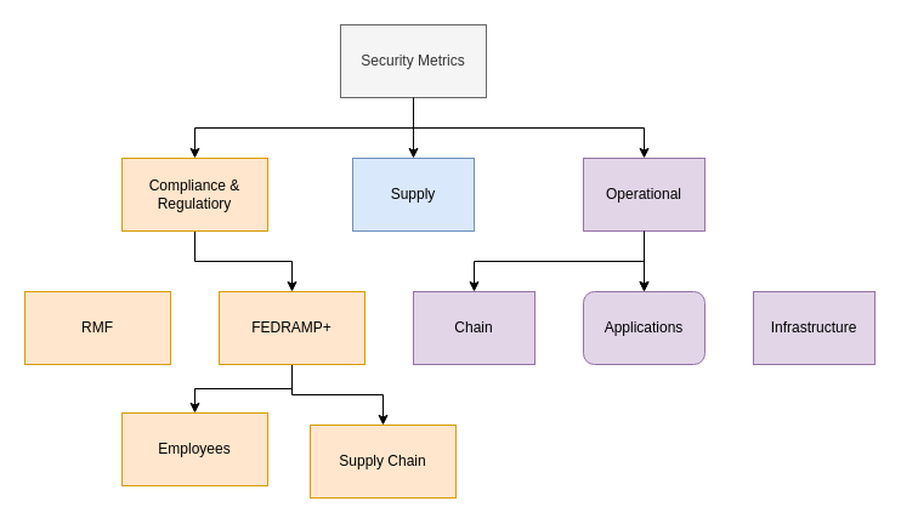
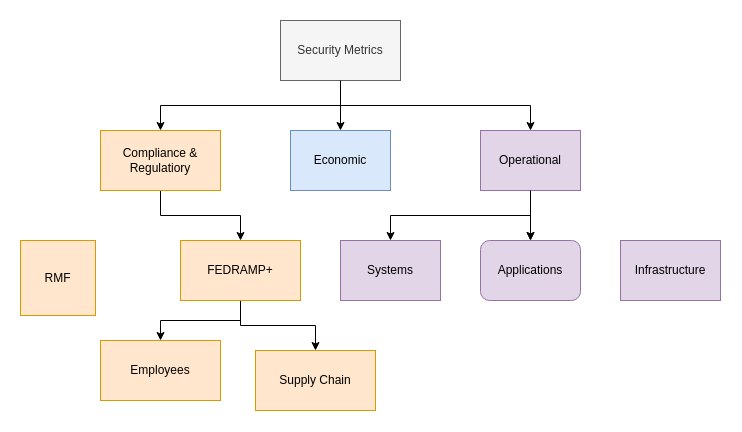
  <mxCell id="0" />
  <mxCell id="1" parent="0" />
  <mxCell id="2" value="" style="edgeStyle=orthogonalEdgeStyle;rounded=0;html=1;jettySize=auto;orthogonalLoop=1;exitX=0.5;exitY=1;" edge="1" parent="1" source="4" target="6"><mxGeometry relative="1" as="geometry" /></mxCell>
  <mxCell id="3" style="edgeStyle=orthogonalEdgeStyle;rounded=0;html=1;endArrow=classic;endFill=1;jettySize=auto;orthogonalLoop=1;strokeColor=#000000;fontColor=#006633;" edge="1" parent="1" source="4" target="21"><mxGeometry relative="1" as="geometry" /></mxCell>
  <mxCell id="4" value="Security Metrics" style="whiteSpace=wrap;html=1;align=center;treeFolding=1;container=1;recursiveResize=0;fillColor=#f5f5f5;strokeColor=#666666;fontColor=#333333;" vertex="1" parent="1"><mxGeometry x="280" y="20" width="120" height="60" as="geometry" /></mxCell>
  <mxCell id="5" value="" style="edgeStyle=orthogonalEdgeStyle;rounded=0;html=1;jettySize=auto;orthogonalLoop=1;" edge="1" parent="1" source="6" target="9"><mxGeometry relative="1" as="geometry" /></mxCell>
  <mxCell id="6" value="Compliance &amp;amp; Regulatiory" style="whiteSpace=wrap;html=1;align=center;treeFolding=1;container=1;recursiveResize=0;fillColor=#ffe6cc;strokeColor=#d79b00;" vertex="1" parent="1"><mxGeometry x="100" y="130" width="120" height="60" as="geometry" /></mxCell>
  <mxCell id="7" value="" style="edgeStyle=orthogonalEdgeStyle;rounded=0;html=1;jettySize=auto;orthogonalLoop=1;" edge="1" parent="1" source="9" target="11"><mxGeometry relative="1" as="geometry" /></mxCell>
  <mxCell id="8" value="" style="edgeStyle=orthogonalEdgeStyle;rounded=0;html=1;jettySize=auto;orthogonalLoop=1;" edge="1" parent="1" source="9" target="10"><mxGeometry relative="1" as="geometry" /></mxCell>
  <mxCell id="9" value="FEDRAMP+" style="whiteSpace=wrap;html=1;align=center;treeFolding=1;container=1;recursiveResize=0;fillColor=#ffe6cc;strokeColor=#d79b00;" vertex="1" parent="1"><mxGeometry x="180" y="240" width="120" height="60" as="geometry" /></mxCell>
  <mxCell id="10" value="Supply Chain" style="whiteSpace=wrap;html=1;align=center;treeFolding=1;container=1;recursiveResize=0;fillColor=#ffe6cc;strokeColor=#d79b00;" vertex="1" parent="1"><mxGeometry x="255" y="350" width="120" height="60" as="geometry" /></mxCell>
  <mxCell id="11" value="Employees" style="whiteSpace=wrap;html=1;align=center;treeFolding=1;container=1;recursiveResize=0;fillColor=#ffe6cc;strokeColor=#d79b00;" vertex="1" parent="1"><mxGeometry x="100" y="340" width="120" height="60" as="geometry" /></mxCell>
- <mxCell id="12" value="RMF" style="whiteSpace=wrap;html=1;align=center;treeFolding=1;container=1;recursiveResize=0;fillColor=#ffe6cc;strokeColor=#d79b00;" vertex="1" parent="1"><mxGeometry x="20" y="240" width="120" height="60" as="geometry" /></mxCell>
+ <mxCell id="12" value="RMF" style="whiteSpace=wrap;html=1;align=center;treeFolding=1;container=1;recursiveResize=0;fillColor=#ffe6cc;strokeColor=#d79b00;" vertex="1" parent="1"><mxGeometry x="20" y="240" width="75" height="75" as="geometry" /></mxCell>
  <mxCell id="13" value="" style="edgeStyle=orthogonalEdgeStyle;rounded=0;html=1;jettySize=auto;orthogonalLoop=1;exitX=0.5;exitY=1;" edge="1" parent="1" source="15" target="16"><mxGeometry relative="1" as="geometry" /></mxCell>
  <mxCell id="14" value="" style="edgeStyle=orthogonalEdgeStyle;rounded=0;html=1;endArrow=classic;endFill=1;jettySize=auto;orthogonalLoop=1;strokeColor=#000000;fontColor=#006633;" edge="1" parent="1" source="15" target="16"><mxGeometry relative="1" as="geometry" /></mxCell>
  <mxCell id="15" value="Operational&lt;br&gt;" style="whiteSpace=wrap;html=1;align=center;verticalAlign=middle;container=1;recursiveResize=0;treeFolding=1;fillColor=#e1d5e7;strokeColor=#9673a6;flipV=1;" vertex="1" parent="1"><mxGeometry x="480" y="130" width="100" height="60" as="geometry" /></mxCell>
  <mxCell id="16" value="Applications&lt;br&gt;" style="whiteSpace=wrap;html=1;align=center;verticalAlign=middle;container=1;recursiveResize=0;treeFolding=1;fillColor=#e1d5e7;strokeColor=#9673a6;rounded=1;" vertex="1" parent="1"><mxGeometry x="480" y="240" width="100" height="60" as="geometry" /></mxCell>
  <mxCell id="17" value="Infrastructure" style="whiteSpace=wrap;html=1;align=center;verticalAlign=middle;container=1;recursiveResize=0;treeFolding=1;fillColor=#e1d5e7;strokeColor=#9673a6;" vertex="1" parent="1"><mxGeometry x="620" y="240" width="100" height="60" as="geometry" /></mxCell>
  <mxCell id="18" value="" style="edgeStyle=elbowEdgeStyle;elbow=vertical;startArrow=none;endArrow=classic;rounded=0;exitX=0.5;exitY=1;" edge="1" parent="1" source="4" target="15"><mxGeometry relative="1" as="geometry"><mxPoint x="110" y="80" as="sourcePoint" /></mxGeometry></mxCell>
- <mxCell id="19" value="Chain" style="whiteSpace=wrap;html=1;align=center;verticalAlign=middle;container=1;recursiveResize=0;treeFolding=1;fillColor=#e1d5e7;strokeColor=#9673a6;" vertex="1" parent="1"><mxGeometry x="340" y="240" width="100" height="60" as="geometry" /></mxCell>
+ <mxCell id="19" value="Systems" style="whiteSpace=wrap;html=1;align=center;verticalAlign=middle;container=1;recursiveResize=0;treeFolding=1;fillColor=#e1d5e7;strokeColor=#9673a6;" vertex="1" parent="1"><mxGeometry x="340" y="240" width="100" height="60" as="geometry" /></mxCell>
  <mxCell id="20" value="" style="edgeStyle=elbowEdgeStyle;elbow=vertical;startArrow=none;endArrow=classic;rounded=0;endFill=1;" edge="1" parent="1" source="15" target="19"><mxGeometry relative="1" as="geometry"><mxPoint x="230" y="200" as="sourcePoint" /></mxGeometry></mxCell>
- <mxCell id="21" value="Supply&lt;br&gt;" style="whiteSpace=wrap;html=1;align=center;verticalAlign=middle;container=1;recursiveResize=0;treeFolding=1;fillColor=#dae8fc;strokeColor=#6c8ebf;" vertex="1" parent="1"><mxGeometry x="290" y="130" width="100" height="60" as="geometry" /></mxCell>
+ <mxCell id="21" value="Economic&lt;br&gt;" style="whiteSpace=wrap;html=1;align=center;verticalAlign=middle;container=1;recursiveResize=0;treeFolding=1;fillColor=#dae8fc;strokeColor=#6c8ebf;" vertex="1" parent="1"><mxGeometry x="290" y="130" width="100" height="60" as="geometry" /></mxCell>
